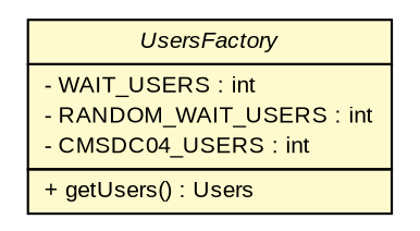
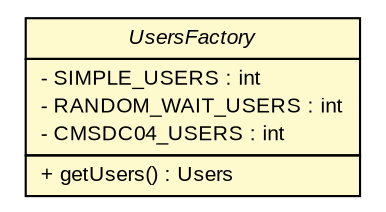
  digraph {
    nodesep=0.25
    ranksep=0.5
-   n1 [fontcolor=black fontname=arial fontsize=10.0 label=<<table title="org.edg.data.replication.optorsim.UsersFactory" border="0" cellborder="1" cellspacing="0" cellpadding="2" port="p" bgcolor="lemonChiffon" href="./UsersFactory.html"> 		<tr><td><table border="0" cellspacing="0" cellpadding="1"> <tr><td align="center" balign="center"><font face="arial italic"> UsersFactory </font></td></tr> 		</table></td></tr> 		<tr><td><table border="0" cellspacing="0" cellpadding="1"> <tr><td align="left" balign="left"> - WAIT_USERS : int </td></tr> <tr><td align="left" balign="left"> - RANDOM_WAIT_USERS : int </td></tr> <tr><td align="left" balign="left"> - CMSDC04_USERS : int </td></tr> 		</table></td></tr> 		<tr><td><table border="0" cellspacing="0" cellpadding="1"> <tr><td align="left" balign="left"> + getUsers() : Users </td></tr> 		</table></td></tr> 		</table>> shape=plaintext]
+   n1 [fontcolor=black fontname=arial fontsize=10.0 label=<<table title="org.edg.data.replication.optorsim.UsersFactory" border="0" cellborder="1" cellspacing="0" cellpadding="2" port="p" bgcolor="lemonChiffon" href="./UsersFactory.html"> 		<tr><td><table border="0" cellspacing="0" cellpadding="1"> <tr><td align="center" balign="center"><font face="arial italic"> UsersFactory </font></td></tr> 		</table></td></tr> 		<tr><td><table border="0" cellspacing="0" cellpadding="1"> <tr><td align="left" balign="left"> - SIMPLE_USERS : int </td></tr> <tr><td align="left" balign="left"> - RANDOM_WAIT_USERS : int </td></tr> <tr><td align="left" balign="left"> - CMSDC04_USERS : int </td></tr> 		</table></td></tr> 		<tr><td><table border="0" cellspacing="0" cellpadding="1"> <tr><td align="left" balign="left"> + getUsers() : Users </td></tr> 		</table></td></tr> 		</table>> shape=plaintext]
  }
